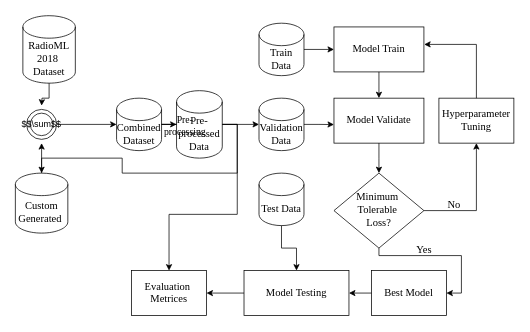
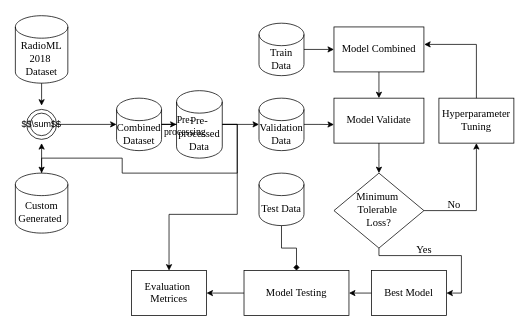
  <mxCell id="0" />
  <mxCell id="1" parent="0" />
  <mxCell id="2" style="edgeStyle=orthogonalEdgeStyle;rounded=0;orthogonalLoop=1;jettySize=auto;html=1;" edge="1" parent="1" source="3"><mxGeometry relative="1" as="geometry"><mxPoint x="55" y="140" as="targetPoint" /></mxGeometry></mxCell>
- <mxCell id="3" value="RadioML 2018&amp;nbsp;&lt;div&gt;Dataset&lt;/div&gt;" style="shape=cylinder3;whiteSpace=wrap;html=1;boundedLbl=1;backgroundOutline=1;size=15;fontColor=default;fillColor=none;fontFamily=Times New Roman;fontSize=14;" parent="1" vertex="1"><mxGeometry x="30" y="20" width="70" height="90" as="geometry" /></mxCell>
+ <mxCell id="3" value="RadioML 2018&amp;nbsp;&lt;div&gt;Dataset&lt;/div&gt;" style="shape=cylinder3;whiteSpace=wrap;html=1;boundedLbl=1;backgroundOutline=1;size=15;fontColor=default;fillColor=none;fontFamily=Times New Roman;fontSize=14;" parent="1" vertex="1"><mxGeometry x="20" y="20" width="70" height="90" as="geometry" /></mxCell>
  <mxCell id="4" value="Custom Generated&amp;nbsp;" style="shape=cylinder3;whiteSpace=wrap;html=1;boundedLbl=1;backgroundOutline=1;size=15;fontColor=default;fillColor=none;fontFamily=Times New Roman;fontSize=14;" parent="1" vertex="1"><mxGeometry x="20" y="230" width="70" height="80" as="geometry" /></mxCell>
  <mxCell id="5" style="edgeStyle=orthogonalEdgeStyle;rounded=0;orthogonalLoop=1;jettySize=auto;html=1;exitX=1;exitY=0.5;exitDx=0;exitDy=0;exitPerimeter=0;fontFamily=Times New Roman;fontSize=14;" parent="1" source="7" target="8" edge="1"><mxGeometry relative="1" as="geometry" /></mxCell>
  <mxCell id="6" value="Pre-&lt;div&gt;processing&lt;/div&gt;" style="edgeLabel;html=1;align=center;verticalAlign=middle;resizable=0;points=[];fontSize=13;fontFamily=Times New Roman;labelBackgroundColor=none;rotation=0;" parent="5" vertex="1" connectable="0"><mxGeometry x="-0.417" y="1" relative="1" as="geometry"><mxPoint x="13" y="1" as="offset" /></mxGeometry></mxCell>
  <mxCell id="7" value="Combined Dataset" style="shape=cylinder3;whiteSpace=wrap;html=1;boundedLbl=1;backgroundOutline=1;size=15;fontColor=default;fillColor=none;fontFamily=Times New Roman;fontSize=14;" parent="1" vertex="1"><mxGeometry x="155" y="130" width="60" height="70" as="geometry" /></mxCell>
  <mxCell id="8" value="&lt;font&gt;Pre-&lt;/font&gt;&lt;div&gt;&lt;font&gt;&lt;font&gt;processed Da&lt;/font&gt;ta&lt;/font&gt;&lt;/div&gt;" style="shape=cylinder3;whiteSpace=wrap;html=1;boundedLbl=1;backgroundOutline=1;size=15;fontColor=default;fillColor=none;fontFamily=Times New Roman;fontSize=14;" parent="1" vertex="1"><mxGeometry x="235" y="120" width="61" height="90" as="geometry" /></mxCell>
  <mxCell id="9" style="edgeStyle=orthogonalEdgeStyle;rounded=0;orthogonalLoop=1;jettySize=auto;html=1;exitX=1;exitY=0.5;exitDx=0;exitDy=0;exitPerimeter=0;entryX=0;entryY=0.5;entryDx=0;entryDy=0;fontFamily=Times New Roman;fontSize=14;" parent="1" source="10" target="15" edge="1"><mxGeometry relative="1" as="geometry" /></mxCell>
  <mxCell id="10" value="Train Data" style="shape=cylinder3;whiteSpace=wrap;html=1;boundedLbl=1;backgroundOutline=1;size=15;fontColor=default;fillColor=none;fontFamily=Times New Roman;fontSize=14;" parent="1" vertex="1"><mxGeometry x="345" y="30" width="60" height="70" as="geometry" /></mxCell>
- <mxCell id="11" style="edgeStyle=orthogonalEdgeStyle;rounded=0;orthogonalLoop=1;jettySize=auto;html=1;exitX=0.5;exitY=1;exitDx=0;exitDy=0;exitPerimeter=0;entryX=0.5;entryY=0;entryDx=0;entryDy=0;fontFamily=Times New Roman;fontSize=14;" parent="1" source="12" target="22" edge="1"><mxGeometry relative="1" as="geometry" /></mxCell>
+ <mxCell id="11" style="edgeStyle=orthogonalEdgeStyle;rounded=0;orthogonalLoop=1;jettySize=auto;html=1;exitX=0.5;exitY=1;exitDx=0;exitDy=0;exitPerimeter=0;entryX=0.5;entryY=0;entryDx=0;entryDy=0;fontFamily=Times New Roman;fontSize=14;endArrow=diamond;" parent="1" source="12" target="22" edge="1"><mxGeometry relative="1" as="geometry" /></mxCell>
  <mxCell id="12" value="Test Data" style="shape=cylinder3;whiteSpace=wrap;html=1;boundedLbl=1;backgroundOutline=1;size=15;fontColor=default;fillColor=none;fontFamily=Times New Roman;fontSize=14;" parent="1" vertex="1"><mxGeometry x="345" y="230" width="60" height="70" as="geometry" /></mxCell>
  <mxCell id="13" value="Validation Data" style="shape=cylinder3;whiteSpace=wrap;html=1;boundedLbl=1;backgroundOutline=1;size=15;fontColor=default;fillColor=none;fontFamily=Times New Roman;fontSize=14;" parent="1" vertex="1"><mxGeometry x="345" y="130" width="60" height="70" as="geometry" /></mxCell>
  <mxCell id="14" style="edgeStyle=orthogonalEdgeStyle;rounded=0;orthogonalLoop=1;jettySize=auto;html=1;exitX=0.5;exitY=1;exitDx=0;exitDy=0;entryX=0.5;entryY=0;entryDx=0;entryDy=0;fontFamily=Times New Roman;fontSize=14;" parent="1" source="15" target="18" edge="1"><mxGeometry relative="1" as="geometry" /></mxCell>
- <mxCell id="15" value="Model Train" style="rounded=0;whiteSpace=wrap;html=1;fillColor=none;fontFamily=Times New Roman;fontSize=14;" parent="1" vertex="1"><mxGeometry x="445" y="35" width="120" height="60" as="geometry" /></mxCell>
+ <mxCell id="15" value="Model Combined" style="rounded=0;whiteSpace=wrap;html=1;fillColor=none;fontFamily=Times New Roman;fontSize=14;" parent="1" vertex="1"><mxGeometry x="445" y="35" width="120" height="60" as="geometry" /></mxCell>
  <mxCell id="16" value="Best Model" style="rounded=0;whiteSpace=wrap;html=1;fillColor=none;fontFamily=Times New Roman;fontSize=14;" parent="1" vertex="1"><mxGeometry x="495" y="360" width="100" height="60" as="geometry" /></mxCell>
  <mxCell id="17" style="edgeStyle=orthogonalEdgeStyle;rounded=0;orthogonalLoop=1;jettySize=auto;html=1;exitX=0.5;exitY=1;exitDx=0;exitDy=0;entryX=0.5;entryY=0;entryDx=0;entryDy=0;fontFamily=Times New Roman;fontSize=14;" parent="1" source="18" edge="1"><mxGeometry relative="1" as="geometry"><mxPoint x="505" y="230" as="targetPoint" /></mxGeometry></mxCell>
  <mxCell id="18" value="Model Validate" style="rounded=0;whiteSpace=wrap;html=1;fillColor=none;fontFamily=Times New Roman;fontSize=14;" parent="1" vertex="1"><mxGeometry x="445" y="130" width="120" height="60" as="geometry" /></mxCell>
  <mxCell id="19" value="Hyperparameter Tuning" style="rounded=0;whiteSpace=wrap;html=1;fillColor=none;fontFamily=Times New Roman;fontSize=14;" parent="1" vertex="1"><mxGeometry x="585" y="130" width="100" height="60" as="geometry" /></mxCell>
  <mxCell id="20" style="edgeStyle=orthogonalEdgeStyle;rounded=0;orthogonalLoop=1;jettySize=auto;html=1;exitX=1;exitY=0.5;exitDx=0;exitDy=0;entryX=0;entryY=0.5;entryDx=0;entryDy=0;endArrow=none;startFill=1;startArrow=classic;fontFamily=Times New Roman;fontSize=14;" parent="1" source="22" target="16" edge="1"><mxGeometry relative="1" as="geometry" /></mxCell>
  <mxCell id="21" style="edgeStyle=orthogonalEdgeStyle;rounded=0;orthogonalLoop=1;jettySize=auto;html=1;exitX=0;exitY=0.5;exitDx=0;exitDy=0;entryX=1;entryY=0.5;entryDx=0;entryDy=0;fontFamily=Times New Roman;fontSize=14;" parent="1" source="22" target="29" edge="1"><mxGeometry relative="1" as="geometry" /></mxCell>
  <mxCell id="22" value="Model Testing" style="rounded=0;whiteSpace=wrap;html=1;fontFamily=Times New Roman;fontSize=14;fillColor=none;" parent="1" vertex="1"><mxGeometry x="325" y="360" width="140" height="60" as="geometry" /></mxCell>
  <mxCell id="23" style="edgeStyle=orthogonalEdgeStyle;rounded=0;orthogonalLoop=1;jettySize=auto;html=1;exitX=1;exitY=0.5;exitDx=0;exitDy=0;exitPerimeter=0;entryX=0;entryY=0.587;entryDx=0;entryDy=0;entryPerimeter=0;fontFamily=Times New Roman;fontSize=14;" parent="1" source="13" target="18" edge="1"><mxGeometry relative="1" as="geometry" /></mxCell>
  <mxCell id="24" style="edgeStyle=orthogonalEdgeStyle;rounded=0;orthogonalLoop=1;jettySize=auto;html=1;exitX=0.5;exitY=0;exitDx=0;exitDy=0;entryX=1.003;entryY=0.388;entryDx=0;entryDy=0;entryPerimeter=0;fontFamily=Times New Roman;fontSize=14;" parent="1" source="19" target="15" edge="1"><mxGeometry relative="1" as="geometry" /></mxCell>
  <mxCell id="25" style="edgeStyle=orthogonalEdgeStyle;rounded=0;orthogonalLoop=1;jettySize=auto;html=1;exitX=0.5;exitY=0;exitDx=0;exitDy=0;exitPerimeter=0;entryX=0.5;entryY=1;entryDx=0;entryDy=0;entryPerimeter=0;fontFamily=Times New Roman;fontSize=14;" parent="1" source="4" edge="1"><mxGeometry relative="1" as="geometry"><mxPoint x="55" y="190" as="targetPoint" /></mxGeometry></mxCell>
  <mxCell id="26" style="edgeStyle=orthogonalEdgeStyle;rounded=0;orthogonalLoop=1;jettySize=auto;html=1;exitX=1;exitY=0.5;exitDx=0;exitDy=0;exitPerimeter=0;entryX=0;entryY=0.5;entryDx=0;entryDy=0;entryPerimeter=0;fontFamily=Times New Roman;fontSize=14;" parent="1" source="8" target="13" edge="1"><mxGeometry relative="1" as="geometry" /></mxCell>
  <mxCell id="27" style="edgeStyle=orthogonalEdgeStyle;rounded=0;orthogonalLoop=1;jettySize=auto;html=1;exitX=1;exitY=0.5;exitDx=0;exitDy=0;exitPerimeter=0;fontFamily=Times New Roman;fontSize=14;" parent="1" source="8" target="4" edge="1"><mxGeometry relative="1" as="geometry" /></mxCell>
  <mxCell id="28" style="edgeStyle=orthogonalEdgeStyle;rounded=0;orthogonalLoop=1;jettySize=auto;html=1;exitX=1;exitY=0.5;exitDx=0;exitDy=0;exitPerimeter=0;fontFamily=Times New Roman;fontSize=14;" parent="1" source="8" target="29" edge="1"><mxGeometry relative="1" as="geometry" /></mxCell>
  <mxCell id="29" value="Evaluation&amp;nbsp;&lt;div&gt;Metrices&lt;/div&gt;" style="rounded=0;whiteSpace=wrap;html=1;fontFamily=Times New Roman;fontSize=14;fillColor=none;" parent="1" vertex="1"><mxGeometry x="175" y="360" width="100" height="60" as="geometry" /></mxCell>
  <mxCell id="30" style="edgeStyle=orthogonalEdgeStyle;rounded=0;orthogonalLoop=1;jettySize=auto;html=1;exitX=0.5;exitY=1;exitDx=0;exitDy=0;entryX=1;entryY=0.5;entryDx=0;entryDy=0;fontFamily=Times New Roman;fontSize=14;" parent="1" source="32" target="16" edge="1"><mxGeometry relative="1" as="geometry"><Array as="points"><mxPoint x="505" y="340" /><mxPoint x="615" y="340" /><mxPoint x="615" y="390" /></Array></mxGeometry></mxCell>
  <mxCell id="31" style="edgeStyle=orthogonalEdgeStyle;rounded=0;orthogonalLoop=1;jettySize=auto;html=1;entryX=0.5;entryY=1;entryDx=0;entryDy=0;" edge="1" parent="1" source="32" target="19"><mxGeometry relative="1" as="geometry" /></mxCell>
  <mxCell id="32" value="&lt;span&gt;Minimum&amp;nbsp;&lt;/span&gt;&lt;div&gt;&lt;span&gt;Tolerable&amp;nbsp;&lt;/span&gt;&lt;/div&gt;&lt;div&gt;&lt;span&gt;Loss?&lt;/span&gt;&lt;/div&gt;" style="rhombus;whiteSpace=wrap;html=1;fillColor=none;fontFamily=Times New Roman;fontSize=14;" parent="1" vertex="1"><mxGeometry x="445" y="230" width="120" height="100" as="geometry" /></mxCell>
  <mxCell id="33" value="" style="edgeStyle=orthogonalEdgeStyle;rounded=0;orthogonalLoop=1;jettySize=auto;html=1;" edge="1" parent="1" source="34" target="7"><mxGeometry relative="1" as="geometry" /></mxCell>
  <mxCell id="34" value="" style="ellipse;whiteSpace=wrap;html=1;aspect=fixed;" vertex="1" parent="1"><mxGeometry x="35" y="145" width="40" height="40" as="geometry" /></mxCell>
  <mxCell id="35" value="$$\sum$$" style="ellipse;whiteSpace=wrap;html=1;aspect=fixed;" vertex="1" parent="1"><mxGeometry x="40" y="150" width="30" height="30" as="geometry" /></mxCell>
  <mxCell id="36" value="&lt;font face=&quot;Times New Roman&quot; style=&quot;font-size: 14px;&quot;&gt;No&lt;/font&gt;" style="text;html=1;align=center;verticalAlign=middle;resizable=0;points=[];autosize=1;strokeColor=none;fillColor=none;" vertex="1" parent="1"><mxGeometry x="585" y="258" width="40" height="30" as="geometry" /></mxCell>
  <mxCell id="37" value="&lt;font style=&quot;font-size: 14px;&quot; face=&quot;Times New Roman&quot;&gt;Yes&lt;/font&gt;" style="text;html=1;align=center;verticalAlign=middle;resizable=0;points=[];autosize=1;strokeColor=none;fillColor=none;" vertex="1" parent="1"><mxGeometry x="545" y="318" width="40" height="30" as="geometry" /></mxCell>
